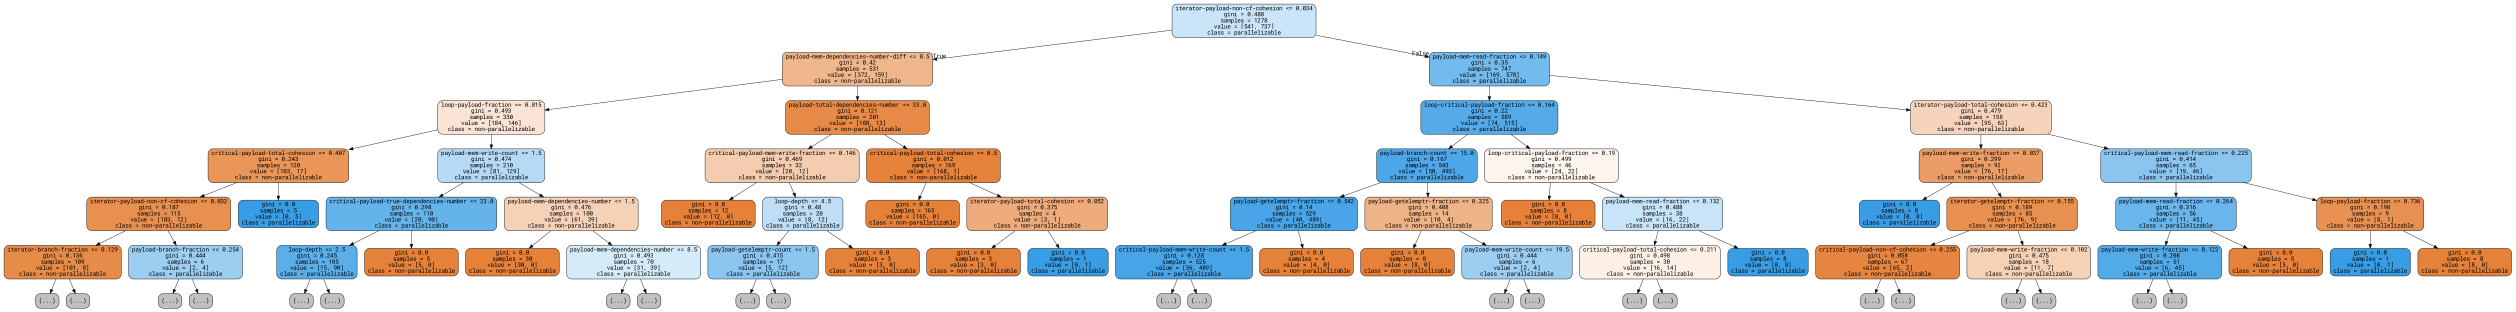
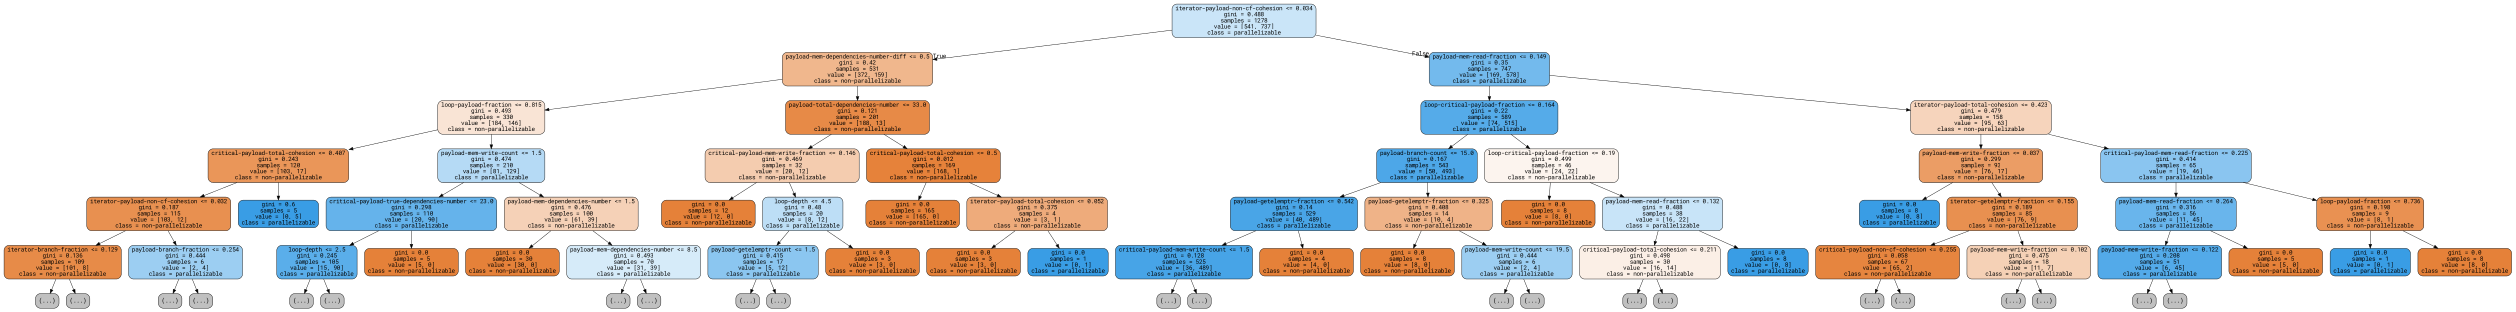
  digraph {
    fontname="Roboto Mono"
    node [color=black fillcolor="#C0C0C0" fontname="Roboto Mono" shape=box style="filled, rounded"]
    edge [fontname="Roboto Mono"]
    n1 [fillcolor="#399de544" label="iterator-payload-non-cf-cohesion <= 0.034\ngini = 0.488\nsamples = 1278\nvalue = [541, 737]\nclass = parallelizable"]
    n2 [fillcolor="#e5813992" label="payload-mem-dependencies-number-diff <= 0.5\ngini = 0.42\nsamples = 531\nvalue = [372, 159]\nclass = non-parallelizable"]
    n3 [fillcolor="#399de5b4" label="payload-mem-read-fraction <= 0.149\ngini = 0.35\nsamples = 747\nvalue = [169, 578]\nclass = parallelizable"]
    n4 [fillcolor="#e5813935" label="loop-payload-fraction <= 0.815\ngini = 0.493\nsamples = 330\nvalue = [184, 146]\nclass = non-parallelizable"]
    n5 [fillcolor="#e58139ed" label="payload-total-dependencies-number <= 33.0\ngini = 0.121\nsamples = 201\nvalue = [188, 13]\nclass = non-parallelizable"]
    n6 [fillcolor="#e58139d5" label="critical-payload-total-cohesion <= 0.407\ngini = 0.243\nsamples = 120\nvalue = [103, 17]\nclass = non-parallelizable"]
    n7 [fillcolor="#399de55f" label="payload-mem-write-count <= 1.5\ngini = 0.474\nsamples = 210\nvalue = [81, 129]\nclass = parallelizable"]
    n8 [fillcolor="#e58139e1" label="iterator-payload-non-cf-cohesion <= 0.032\ngini = 0.187\nsamples = 115\nvalue = [103, 12]\nclass = non-parallelizable"]
-   n9 [fillcolor="#399de5ff" label="gini = 0.0\nsamples = 5\nvalue = [0, 5]\nclass = parallelizable"]
+   n9 [fillcolor="#399de5ff" label="gini = 0.6\nsamples = 5\nvalue = [0, 5]\nclass = parallelizable"]
    n10 [fillcolor="#e58139eb" label="iterator-branch-fraction <= 0.129\ngini = 0.136\nsamples = 109\nvalue = [101, 8]\nclass = non-parallelizable"]
    n11 [fillcolor="#399de57f" label="payload-branch-fraction <= 0.254\ngini = 0.444\nsamples = 6\nvalue = [2, 4]\nclass = parallelizable"]
    n12 [label="(...)"]
    n13 [label="(...)"]
    n14 [label="(...)"]
    n15 [label="(...)"]
    n16 [fillcolor="#399de5c6" label="critical-payload-true-dependencies-number <= 23.0\ngini = 0.298\nsamples = 110\nvalue = [20, 90]\nclass = parallelizable"]
    n17 [fillcolor="#e581395c" label="payload-mem-dependencies-number <= 1.5\ngini = 0.476\nsamples = 100\nvalue = [61, 39]\nclass = non-parallelizable"]
    n18 [fillcolor="#399de5d4" label="loop-depth <= 2.5\ngini = 0.245\nsamples = 105\nvalue = [15, 90]\nclass = parallelizable"]
    n19 [fillcolor="#e58139ff" label="gini = 0.0\nsamples = 5\nvalue = [5, 0]\nclass = non-parallelizable"]
    n20 [label="(...)"]
    n21 [label="(...)"]
    n22 [fillcolor="#e58139ff" label="gini = 0.0\nsamples = 30\nvalue = [30, 0]\nclass = non-parallelizable"]
    n23 [fillcolor="#399de534" label="payload-mem-dependencies-number <= 8.5\ngini = 0.493\nsamples = 70\nvalue = [31, 39]\nclass = parallelizable"]
    n24 [label="(...)"]
    n25 [label="(...)"]
    n26 [fillcolor="#e5813966" label="critical-payload-mem-write-fraction <= 0.146\ngini = 0.469\nsamples = 32\nvalue = [20, 12]\nclass = non-parallelizable"]
    n27 [fillcolor="#e58139fd" label="critical-payload-total-cohesion <= 0.5\ngini = 0.012\nsamples = 169\nvalue = [168, 1]\nclass = non-parallelizable"]
    n28 [fillcolor="#e58139ff" label="gini = 0.0\nsamples = 12\nvalue = [12, 0]\nclass = non-parallelizable"]
    n29 [fillcolor="#399de555" label="loop-depth <= 4.5\ngini = 0.48\nsamples = 20\nvalue = [8, 12]\nclass = parallelizable"]
    n30 [fillcolor="#399de595" label="payload-getelemptr-count <= 1.5\ngini = 0.415\nsamples = 17\nvalue = [5, 12]\nclass = parallelizable"]
    n31 [fillcolor="#e58139ff" label="gini = 0.0\nsamples = 3\nvalue = [3, 0]\nclass = non-parallelizable"]
    n32 [label="(...)"]
    n33 [label="(...)"]
    n34 [fillcolor="#e58139ff" label="gini = 0.0\nsamples = 165\nvalue = [165, 0]\nclass = non-parallelizable"]
    n35 [fillcolor="#e58139aa" label="iterator-payload-total-cohesion <= 0.052\ngini = 0.375\nsamples = 4\nvalue = [3, 1]\nclass = non-parallelizable"]
    n36 [fillcolor="#e58139ff" label="gini = 0.0\nsamples = 3\nvalue = [3, 0]\nclass = non-parallelizable"]
    n37 [fillcolor="#399de5ff" label="gini = 0.0\nsamples = 1\nvalue = [0, 1]\nclass = parallelizable"]
    n38 [fillcolor="#399de5da" label="loop-critical-payload-fraction <= 0.164\ngini = 0.22\nsamples = 589\nvalue = [74, 515]\nclass = parallelizable"]
    n39 [fillcolor="#e5813956" label="iterator-payload-total-cohesion <= 0.423\ngini = 0.479\nsamples = 158\nvalue = [95, 63]\nclass = non-parallelizable"]
    n40 [fillcolor="#399de5e5" label="payload-branch-count <= 15.0\ngini = 0.167\nsamples = 543\nvalue = [50, 493]\nclass = parallelizable"]
    n41 [fillcolor="#e5813915" label="loop-critical-payload-fraction <= 0.19\ngini = 0.499\nsamples = 46\nvalue = [24, 22]\nclass = non-parallelizable"]
    n42 [fillcolor="#399de5ea" label="payload-getelemptr-fraction <= 0.542\ngini = 0.14\nsamples = 529\nvalue = [40, 489]\nclass = parallelizable"]
    n43 [fillcolor="#e5813999" label="payload-getelemptr-fraction <= 0.325\ngini = 0.408\nsamples = 14\nvalue = [10, 4]\nclass = non-parallelizable"]
    n44 [fillcolor="#399de5ec" label="critical-payload-mem-write-count <= 1.5\ngini = 0.128\nsamples = 525\nvalue = [36, 489]\nclass = parallelizable"]
    n45 [fillcolor="#e58139ff" label="gini = 0.0\nsamples = 4\nvalue = [4, 0]\nclass = non-parallelizable"]
    n46 [label="(...)"]
    n47 [label="(...)"]
    n48 [fillcolor="#e58139ff" label="gini = 0.0\nsamples = 8\nvalue = [8, 0]\nclass = non-parallelizable"]
    n49 [fillcolor="#399de57f" label="payload-mem-write-count <= 19.5\ngini = 0.444\nsamples = 6\nvalue = [2, 4]\nclass = parallelizable"]
    n50 [label="(...)"]
    n51 [label="(...)"]
    n52 [fillcolor="#e58139ff" label="gini = 0.0\nsamples = 8\nvalue = [8, 0]\nclass = non-parallelizable"]
    n53 [fillcolor="#399de546" label="payload-mem-read-fraction <= 0.132\ngini = 0.488\nsamples = 38\nvalue = [16, 22]\nclass = parallelizable"]
    n54 [fillcolor="#e5813920" label="critical-payload-total-cohesion <= 0.211\ngini = 0.498\nsamples = 30\nvalue = [16, 14]\nclass = non-parallelizable"]
    n55 [fillcolor="#399de5ff" label="gini = 0.0\nsamples = 8\nvalue = [0, 8]\nclass = parallelizable"]
    n56 [label="(...)"]
    n57 [label="(...)"]
    n58 [fillcolor="#e58139c6" label="payload-mem-write-fraction <= 0.037\ngini = 0.299\nsamples = 93\nvalue = [76, 17]\nclass = non-parallelizable"]
    n59 [fillcolor="#399de596" label="critical-payload-mem-read-fraction <= 0.225\ngini = 0.414\nsamples = 65\nvalue = [19, 46]\nclass = parallelizable"]
    n60 [fillcolor="#399de5ff" label="gini = 0.0\nsamples = 8\nvalue = [0, 8]\nclass = parallelizable"]
    n61 [fillcolor="#e58139e1" label="iterator-getelemptr-fraction <= 0.155\ngini = 0.189\nsamples = 85\nvalue = [76, 9]\nclass = non-parallelizable"]
    n62 [fillcolor="#e58139f7" label="critical-payload-non-cf-cohesion <= 0.255\ngini = 0.058\nsamples = 67\nvalue = [65, 2]\nclass = non-parallelizable"]
    n63 [fillcolor="#e581395d" label="payload-mem-write-fraction <= 0.102\ngini = 0.475\nsamples = 18\nvalue = [11, 7]\nclass = non-parallelizable"]
    n64 [label="(...)"]
    n65 [label="(...)"]
    n66 [label="(...)"]
    n67 [label="(...)"]
    n68 [fillcolor="#399de5c1" label="payload-mem-read-fraction <= 0.264\ngini = 0.316\nsamples = 56\nvalue = [11, 45]\nclass = parallelizable"]
    n69 [fillcolor="#e58139df" label="loop-payload-fraction <= 0.736\ngini = 0.198\nsamples = 9\nvalue = [8, 1]\nclass = non-parallelizable"]
    n70 [fillcolor="#399de5dd" label="payload-mem-write-fraction <= 0.122\ngini = 0.208\nsamples = 51\nvalue = [6, 45]\nclass = parallelizable"]
    n71 [fillcolor="#e58139ff" label="gini = 0.0\nsamples = 5\nvalue = [5, 0]\nclass = non-parallelizable"]
    n72 [label="(...)"]
    n73 [label="(...)"]
    n74 [fillcolor="#399de5ff" label="gini = 0.0\nsamples = 1\nvalue = [0, 1]\nclass = parallelizable"]
    n75 [fillcolor="#e58139ff" label="gini = 0.0\nsamples = 8\nvalue = [8, 0]\nclass = non-parallelizable"]
    n1 -> n2 [headlabel=True labelangle=45 labeldistance=2.5]
    n1 -> n3 [headlabel=False labelangle=-45 labeldistance=2.5]
    n2 -> n4
    n2 -> n5
    n3 -> n38
    n3 -> n39
    n4 -> n6
    n4 -> n7
    n5 -> n26
    n5 -> n27
    n6 -> n8
    n6 -> n9
    n7 -> n16
    n7 -> n17
    n8 -> n10
    n8 -> n11
    n10 -> n12
    n10 -> n13
    n11 -> n14
    n11 -> n15
    n16 -> n18
    n16 -> n19
    n17 -> n22
    n17 -> n23
    n18 -> n20
    n18 -> n21
    n23 -> n24
    n23 -> n25
    n26 -> n28
    n26 -> n29
    n27 -> n34
    n27 -> n35
    n29 -> n30
    n29 -> n31
    n30 -> n32
    n30 -> n33
    n35 -> n36
    n35 -> n37
    n38 -> n40
    n38 -> n41
    n39 -> n58
    n39 -> n59
    n40 -> n42
    n40 -> n43
    n41 -> n52
    n41 -> n53
    n42 -> n44
    n42 -> n45
    n43 -> n48
    n43 -> n49
    n44 -> n46
    n44 -> n47
    n49 -> n50
    n49 -> n51
    n53 -> n54
    n53 -> n55
    n54 -> n56
    n54 -> n57
    n58 -> n60
    n58 -> n61
    n59 -> n68
    n59 -> n69
    n61 -> n62
    n61 -> n63
    n62 -> n64
    n62 -> n65
    n63 -> n66
    n63 -> n67
    n68 -> n70
    n68 -> n71
    n69 -> n74
    n69 -> n75
    n70 -> n72
    n70 -> n73
  }
